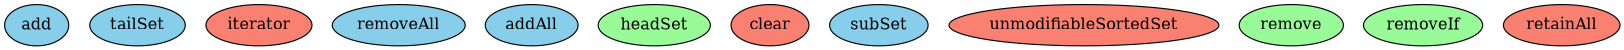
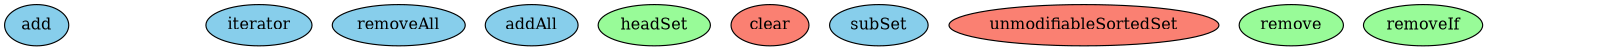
  digraph {
    node [style=filled fillcolor=skyblue]
    add
-   tailSet
-   iterator [fillcolor=salmon]
+   iterator
    removeAll
    addAll
    headSet [fillcolor=palegreen]
    clear [fillcolor=salmon]
    subSet
    unmodifiableSortedSet [fillcolor=salmon]
    remove [fillcolor=palegreen]
    removeIf [fillcolor=palegreen]
-   retainAll [fillcolor=salmon]
  }
